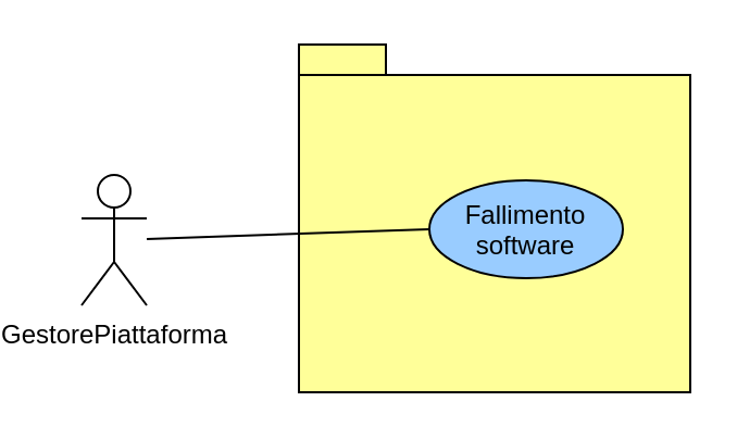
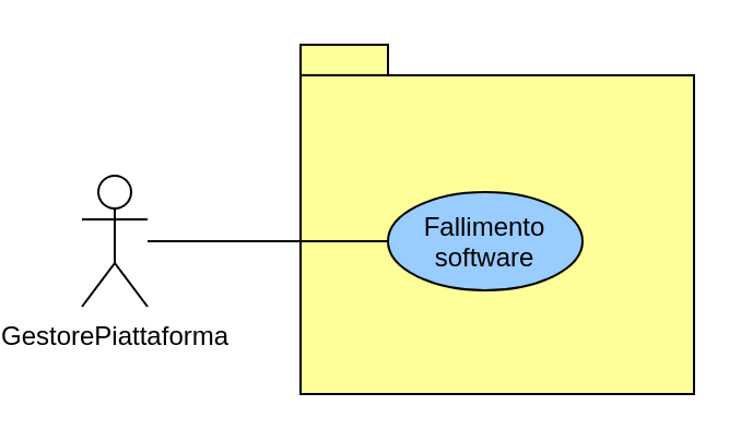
  <mxCell id="0" />
  <mxCell id="1" parent="0" />
  <mxCell id="2" value="GestorePiattaforma" style="shape=umlActor;verticalLabelPosition=bottom;verticalAlign=top;html=1;outlineConnect=0;" parent="1" vertex="1"><mxGeometry x="20" y="80" width="30" height="60" as="geometry" /></mxCell>
  <mxCell id="3" value="" style="shape=folder;fontStyle=1;spacingTop=10;tabWidth=40;tabHeight=14;tabPosition=left;html=1;fillColor=#FFFF99;" parent="1" vertex="1"><mxGeometry x="120" y="20" width="180" height="160" as="geometry" /></mxCell>
- <mxCell id="4" value="Fallimento&#10;software" style="ellipse;fillColor=#99CCFF;" parent="1" vertex="1"><mxGeometry x="180" y="82.5" width="89" height="45" as="geometry" /></mxCell>
+ <mxCell id="4" value="Fallimento&#10;software" style="ellipse;fillColor=#99CCFF;" parent="1" vertex="1"><mxGeometry x="160" y="87.5" width="89" height="45" as="geometry" /></mxCell>
  <mxCell id="5" value="" style="endArrow=none;html=1;fontColor=#000000;entryX=0;entryY=0.5;entryDx=0;entryDy=0;" parent="1" source="2" target="4" edge="1"><mxGeometry width="50" height="50" relative="1" as="geometry"><mxPoint x="20" y="250" as="sourcePoint" /><mxPoint x="70" y="200" as="targetPoint" /></mxGeometry></mxCell>
